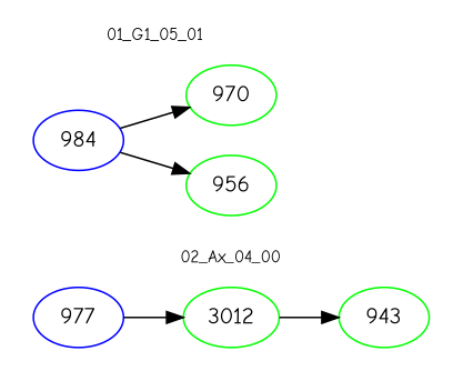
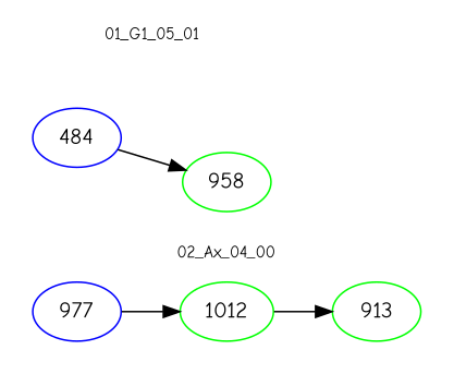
  digraph {
    fontname="Comic Neue"
    rankdir=LR
    node [color=green fontname="Comic Neue"]
    edge [color=black fontname="Comic Neue"]
    n1 [color=blue label=977]
-   n2 [label=943]
-   n3 [label=3012]
-   n4 [color=blue label=984]
-   n5 [label=956]
-   n6 [label=970]
+   n2 [label=913]
+   n3 [label=1012]
+   n4 [color=blue label=484]
+   n5 [label=958]
    subgraph cluster_1 {
      color=white
      fontsize=10
      label="02_Ax_04_00"
      n1
      n2
      n3
    }
    subgraph cluster_2 {
      color=white
      fontsize=10
      label="01_G1_05_01"
      n4
      n5
-     n6
    }
    n1 -> n3
    n3 -> n2
    n4 -> n5
-   n4 -> n6
  }
